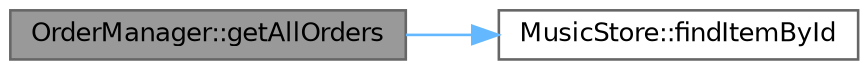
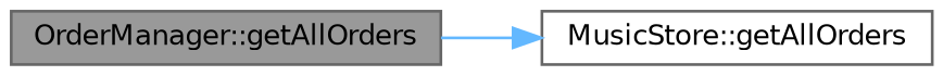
  digraph {
    rankdir=LR
    node [fontname=Helvetica fontsize=10 shape=box style=filled]
    n1 [color=gray40 fillcolor=grey60 fontcolor=black height=0.2 label="OrderManager::getAllOrders" width=0.4]
-   n2 [color=grey40 fillcolor=white height=0.2 label="MusicStore::findItemById" width=0.4]
+   n2 [color=grey40 fillcolor=white height=0.2 label="MusicStore::getAllOrders" width=0.4]
    n1 -> n2 [color=steelblue1 fontname=Helvetica fontsize=10 labelfontname=Helvetica labelfontsize=10 style=solid]
  }
